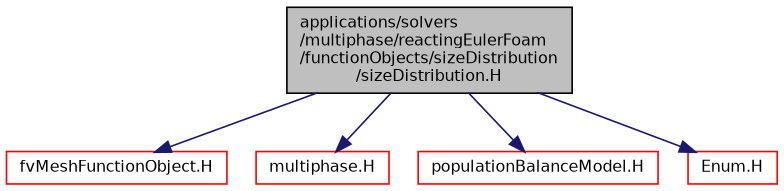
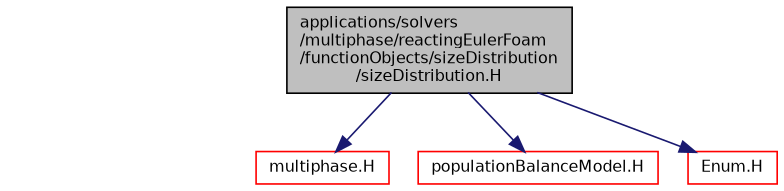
  digraph {
    node [color=red fontname=Helvetica fontsize=10 shape=record]
    edge [color=midnightblue fontname=Helvetica fontsize=10 labelfontname=Helvetica labelfontsize=10 style=solid]
    n1 [color=black fillcolor=grey75 fontcolor=black height=0.2 label="applications/solvers\l/multiphase/reactingEulerFoam\l/functionObjects/sizeDistribution\l/sizeDistribution.H" style=filled width=0.4]
-   n2 [height=0.2 label="fvMeshFunctionObject.H" width=0.4]
    n3 [height=0.2 label="multiphase.H" width=0.4]
    n4 [height=0.2 label="populationBalanceModel.H" width=0.4]
    n5 [height=0.2 label="Enum.H" width=0.4]
-   n1 -> n2
    n1 -> n3
    n1 -> n4
    n1 -> n5
  }
